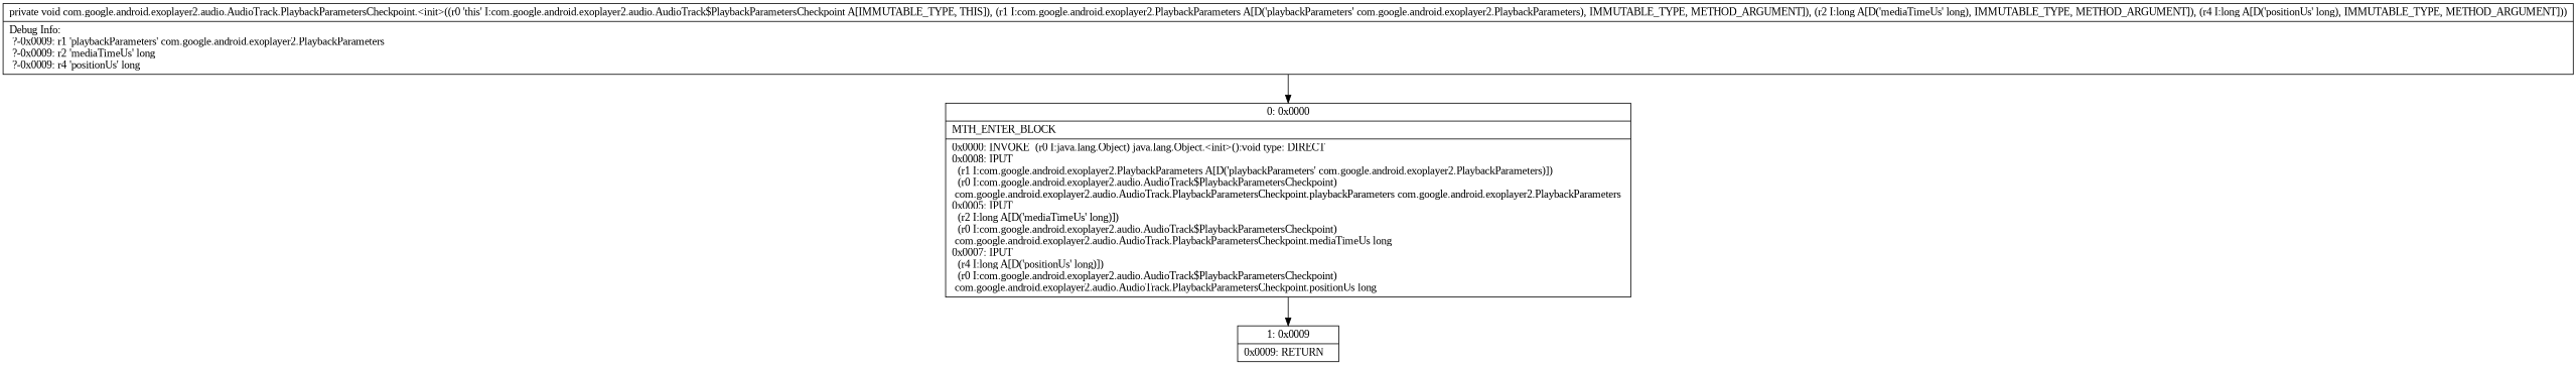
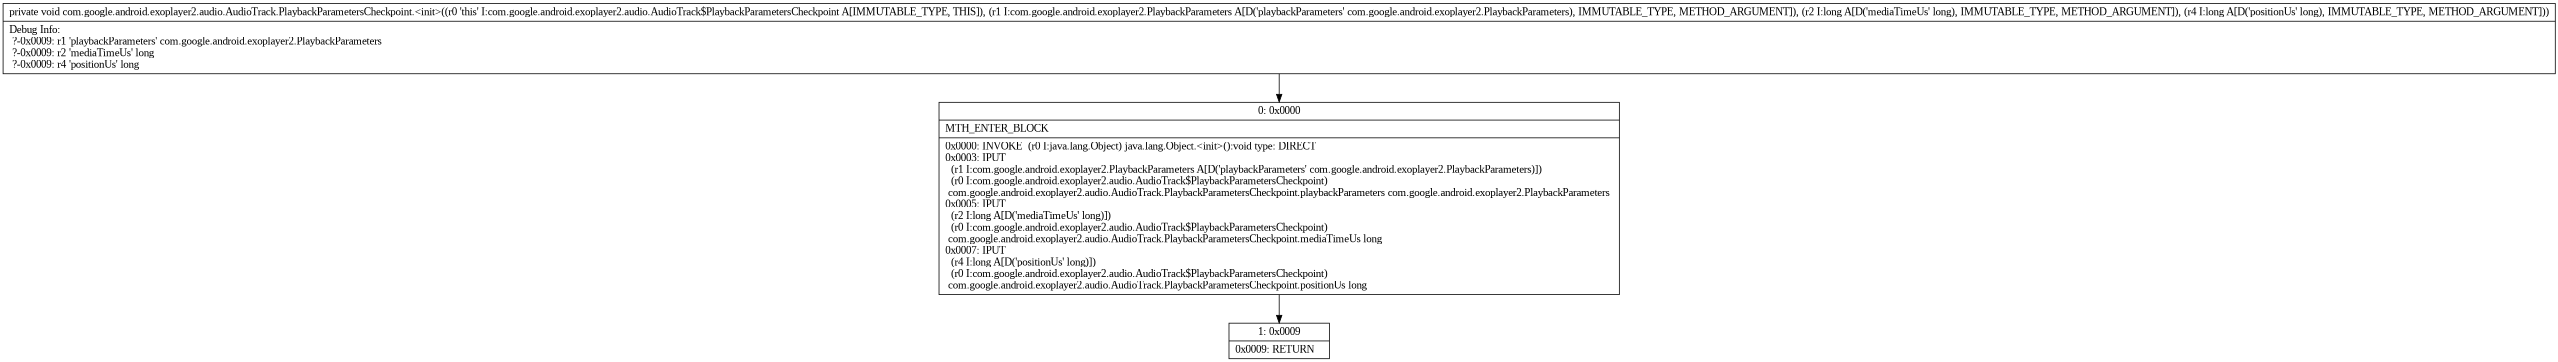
  digraph {
    fontname="Liberation Serif"
    node [shape=record fontname="Liberation Serif"]
    edge [fontname="Liberation Serif"]
-   n1 [label="{0\:\ 0x0000|MTH_ENTER_BLOCK\l|0x0000: INVOKE  (r0 I:java.lang.Object) java.lang.Object.\<init\>():void type: DIRECT \l0x0008: IPUT  \l  (r1 I:com.google.android.exoplayer2.PlaybackParameters A[D('playbackParameters' com.google.android.exoplayer2.PlaybackParameters)])\l  (r0 I:com.google.android.exoplayer2.audio.AudioTrack$PlaybackParametersCheckpoint)\l com.google.android.exoplayer2.audio.AudioTrack.PlaybackParametersCheckpoint.playbackParameters com.google.android.exoplayer2.PlaybackParameters \l0x0005: IPUT  \l  (r2 I:long A[D('mediaTimeUs' long)])\l  (r0 I:com.google.android.exoplayer2.audio.AudioTrack$PlaybackParametersCheckpoint)\l com.google.android.exoplayer2.audio.AudioTrack.PlaybackParametersCheckpoint.mediaTimeUs long \l0x0007: IPUT  \l  (r4 I:long A[D('positionUs' long)])\l  (r0 I:com.google.android.exoplayer2.audio.AudioTrack$PlaybackParametersCheckpoint)\l com.google.android.exoplayer2.audio.AudioTrack.PlaybackParametersCheckpoint.positionUs long \l}"]
+   n1 [label="{0\:\ 0x0000|MTH_ENTER_BLOCK\l|0x0000: INVOKE  (r0 I:java.lang.Object) java.lang.Object.\<init\>():void type: DIRECT \l0x0003: IPUT  \l  (r1 I:com.google.android.exoplayer2.PlaybackParameters A[D('playbackParameters' com.google.android.exoplayer2.PlaybackParameters)])\l  (r0 I:com.google.android.exoplayer2.audio.AudioTrack$PlaybackParametersCheckpoint)\l com.google.android.exoplayer2.audio.AudioTrack.PlaybackParametersCheckpoint.playbackParameters com.google.android.exoplayer2.PlaybackParameters \l0x0005: IPUT  \l  (r2 I:long A[D('mediaTimeUs' long)])\l  (r0 I:com.google.android.exoplayer2.audio.AudioTrack$PlaybackParametersCheckpoint)\l com.google.android.exoplayer2.audio.AudioTrack.PlaybackParametersCheckpoint.mediaTimeUs long \l0x0007: IPUT  \l  (r4 I:long A[D('positionUs' long)])\l  (r0 I:com.google.android.exoplayer2.audio.AudioTrack$PlaybackParametersCheckpoint)\l com.google.android.exoplayer2.audio.AudioTrack.PlaybackParametersCheckpoint.positionUs long \l}"]
    n2 [label="{1\:\ 0x0009|0x0009: RETURN   \l}"]
    n3 [label="{private void com.google.android.exoplayer2.audio.AudioTrack.PlaybackParametersCheckpoint.\<init\>((r0 'this' I:com.google.android.exoplayer2.audio.AudioTrack$PlaybackParametersCheckpoint A[IMMUTABLE_TYPE, THIS]), (r1 I:com.google.android.exoplayer2.PlaybackParameters A[D('playbackParameters' com.google.android.exoplayer2.PlaybackParameters), IMMUTABLE_TYPE, METHOD_ARGUMENT]), (r2 I:long A[D('mediaTimeUs' long), IMMUTABLE_TYPE, METHOD_ARGUMENT]), (r4 I:long A[D('positionUs' long), IMMUTABLE_TYPE, METHOD_ARGUMENT]))  | Debug Info:\l  ?\-0x0009: r1 'playbackParameters' com.google.android.exoplayer2.PlaybackParameters\l  ?\-0x0009: r2 'mediaTimeUs' long\l  ?\-0x0009: r4 'positionUs' long\l}"]
    n1 -> n2
    n3 -> n1
  }
